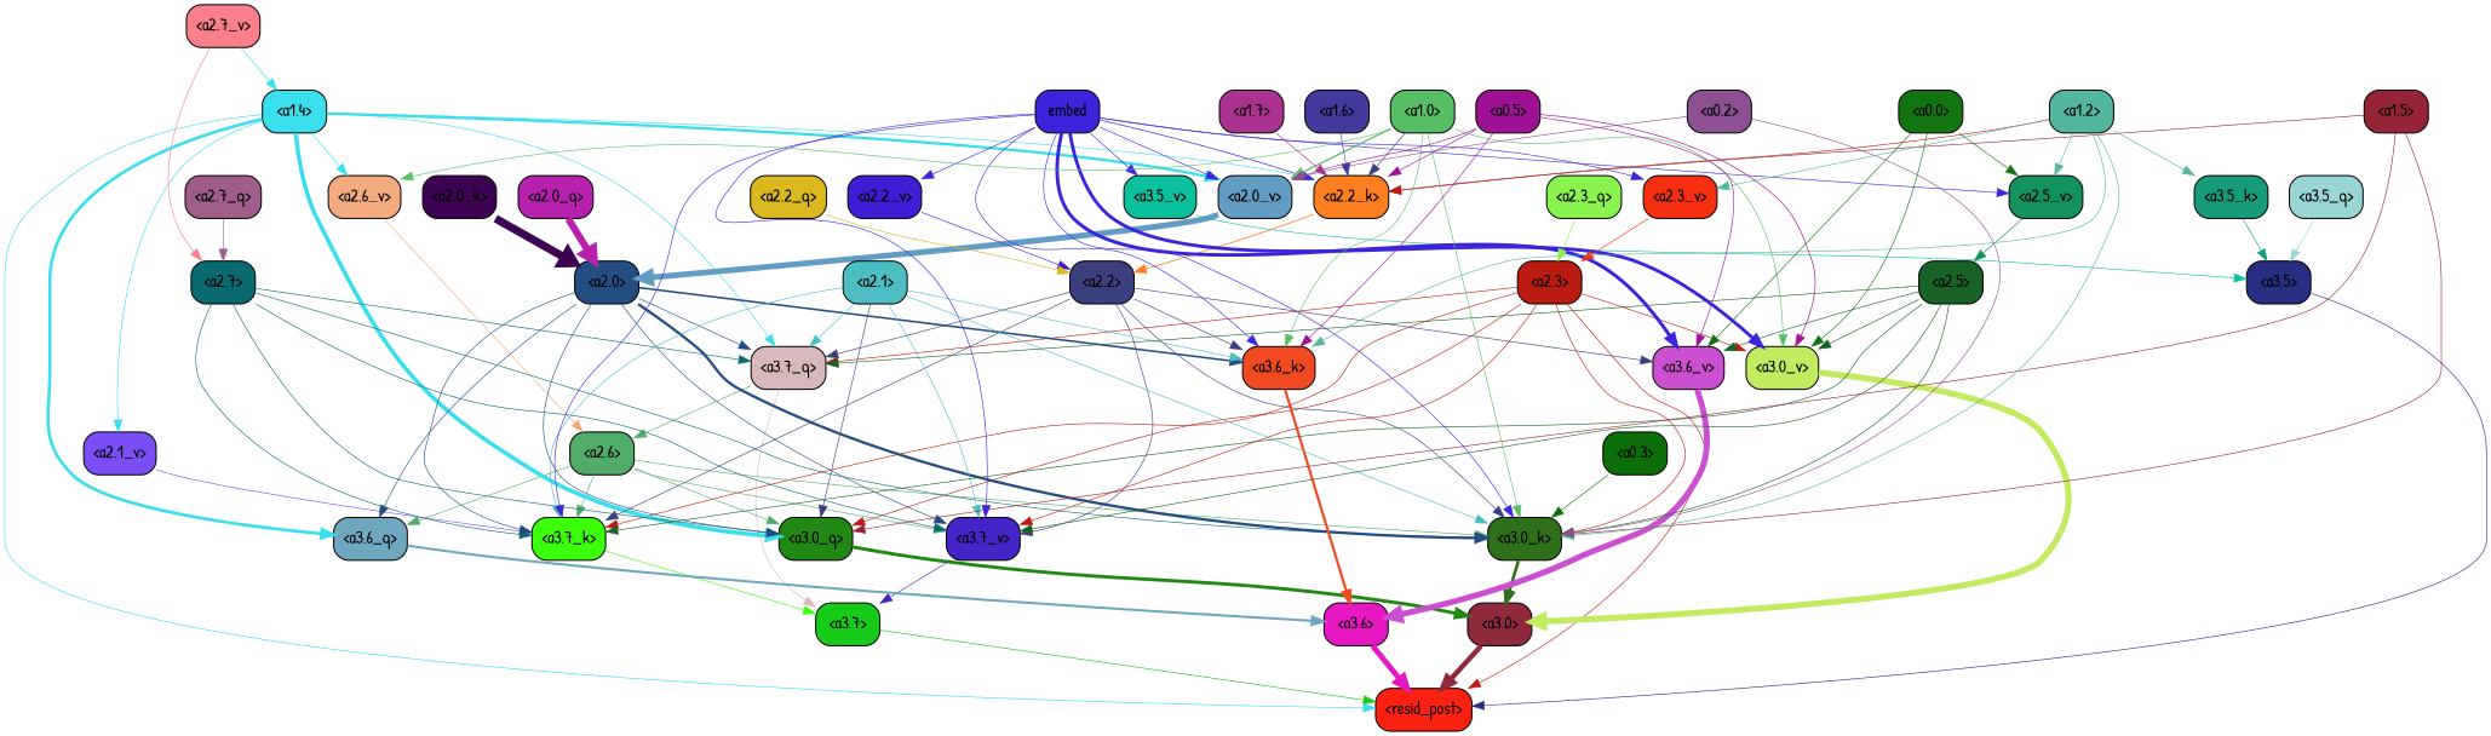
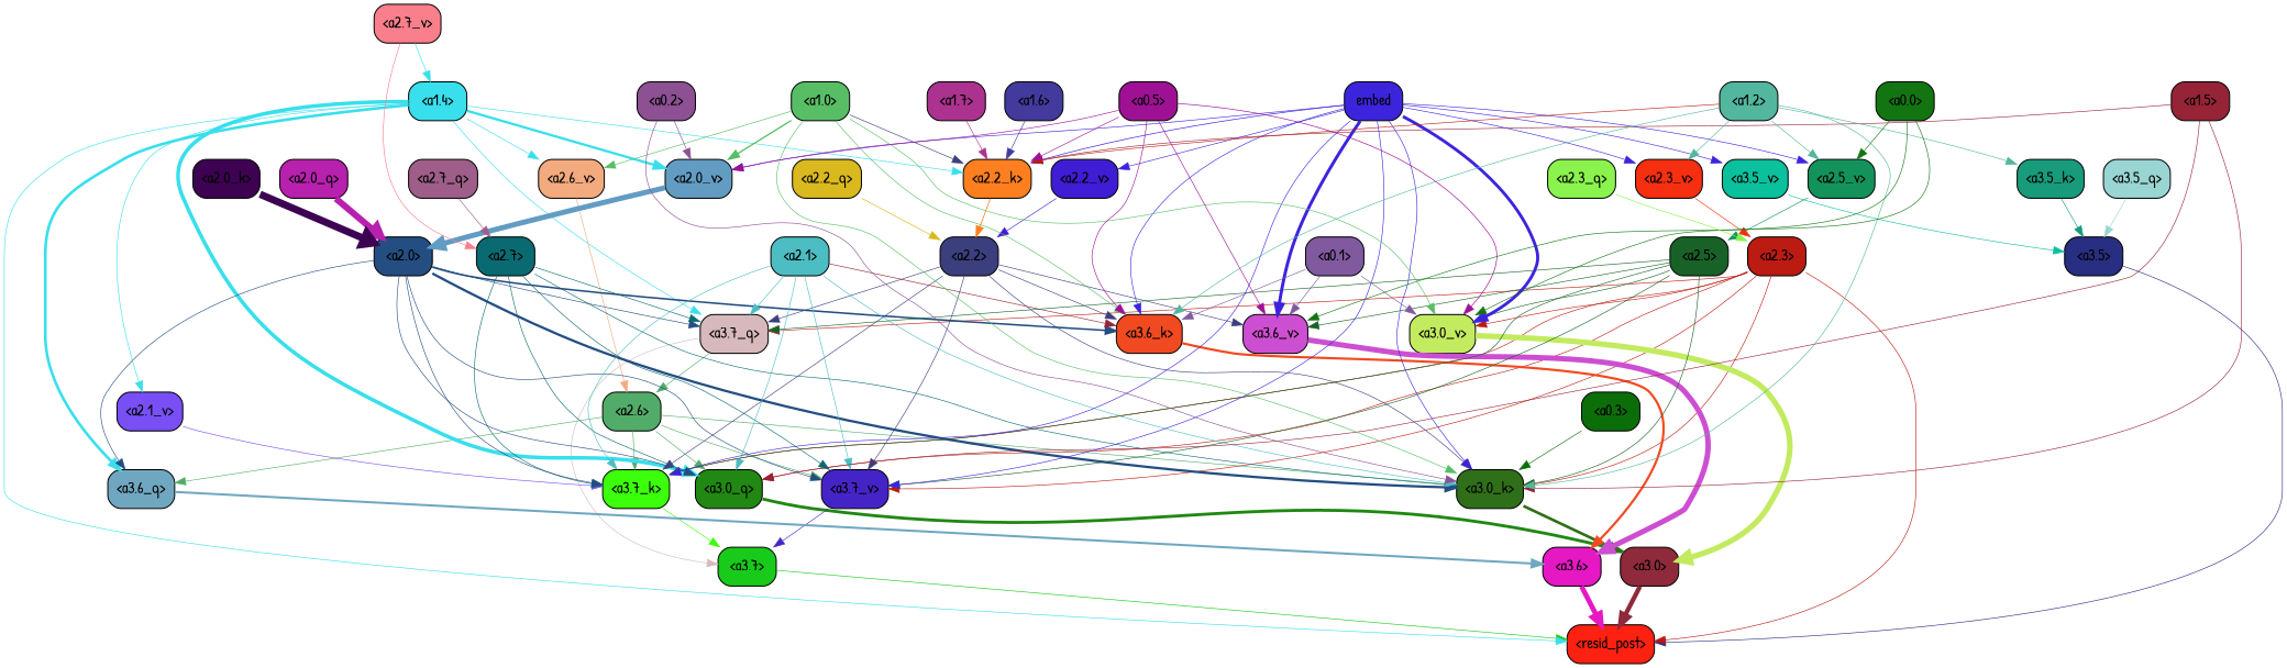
  strict digraph {
    fontname="Patrick Hand"
    splines=true
    node [color=black fontname="Patrick Hand" shape=box style="filled, rounded"]
    edge [color="#3c24dd" fontname="Patrick Hand" penwidth=0.6]
    "<a3.7>" [fillcolor="#18ca19"]
    "<resid_post>" [fillcolor="#fd2112"]
    "<a3.6>" [fillcolor="#e518c3"]
    "<a3.5>" [fillcolor="#282e81"]
    "<a3.0>" [fillcolor="#8e2a3b"]
    "<a2.3>" [fillcolor="#bc1b12"]
    "<a3.7_q>" [fillcolor="#d7b9bb"]
    "<a3.0_q>" [fillcolor="#218813"]
    "<a3.7_k>" [fillcolor="#3bff0b"]
    "<a3.0_k>" [fillcolor="#2f6f19"]
    "<a3.7_v>" [fillcolor="#4524c7"]
    "<a3.0_v>" [fillcolor="#c2eb60"]
    "<a2.6>" [fillcolor="#52ac69"]
    "<a1.4>" [fillcolor="#39dfec"]
    "<a3.6_q>" [fillcolor="#70a7c0"]
    "<a2.2_k>" [fillcolor="#fd7f20"]
    "<a2.6_v>" [fillcolor="#f3aa7f"]
    "<a2.1_v>" [fillcolor="#794ff5"]
    "<a2.0_v>" [fillcolor="#629cc3"]
    "<a2.2>" [fillcolor="#3c3f7d"]
    "<a2.7_v>" [fillcolor="#f87f8b"]
    "<a2.7>" [fillcolor="#096b71"]
    "<a2.0>" [fillcolor="#244e81"]
    "<a3.6_k>" [fillcolor="#f14a21"]
    "<a3.6_v>" [fillcolor="#cd4fd1"]
    "<a2.1>" [fillcolor="#4cbdc2"]
    "<a3.5_q>" [fillcolor="#99d5d2"]
    "<a3.5_k>" [fillcolor="#179b7b"]
    "<a3.5_v>" [fillcolor="#0bc09d"]
    "<a2.5>" [fillcolor="#186228"]
    "<a1.5>" [fillcolor="#962436"]
    embed [fillcolor="#3c24dd"]
    "<a2.5_v>" [fillcolor="#13935b"]
    "<a2.3_v>" [fillcolor="#f62f10"]
    "<a2.2_v>" [fillcolor="#3f1dd4"]
    "<a1.2>" [fillcolor="#53b69e"]
    "<a1.0>" [fillcolor="#58be65"]
    "<a0.5>" [fillcolor="#9e1195"]
+   "<a0.1>" [fillcolor="#80599f"]
    "<a0.3>" [fillcolor="#0c6e09"]
    "<a0.2>" [fillcolor="#8c5093"]
    "<a0.0>" [fillcolor="#137512"]
    "<a2.7_q>" [fillcolor="#9e5e89"]
    "<a2.3_q>" [fillcolor="#8af34d"]
    "<a2.2_q>" [fillcolor="#dab91f"]
    "<a2.0_q>" [fillcolor="#b821ae"]
    "<a2.0_k>" [fillcolor="#3d0252"]
    "<a1.7>" [fillcolor="#ab328f"]
    "<a1.6>" [fillcolor="#423a9d"]
    "<a3.7>" -> "<resid_post>" [color="#18ca19"]
    "<a3.6>" -> "<resid_post>" [color="#e518c3" penwidth=4.6696330308914185]
    "<a3.5>" -> "<resid_post>" [color="#282e81"]
    "<a3.0>" -> "<resid_post>" [color="#8e2a3b" penwidth=4.282557368278503]
    "<a2.3>" -> "<resid_post>" [color="#bc1b12"]
    "<a2.3>" -> "<a3.7_q>" [color="#bc1b12"]
    "<a2.3>" -> "<a3.0_q>" [color="#bc1b12"]
    "<a2.3>" -> "<a3.7_k>" [color="#bc1b12"]
    "<a2.3>" -> "<a3.0_k>" [color="#bc1b12"]
    "<a2.3>" -> "<a3.7_v>" [color="#bc1b12"]
    "<a2.3>" -> "<a3.0_v>" [color="#bc1b12"]
    "<a3.7_q>" -> "<a3.7>" [color="#d7b9bb"]
    "<a3.7_q>" -> "<a2.6>" [color="#52ac69"]
    "<a3.0_q>" -> "<a3.0>" [color="#218813" penwidth=2.8638100624084473]
    "<a3.7_k>" -> "<a3.7>" [color="#3bff0b"]
    "<a3.0_k>" -> "<a3.0>" [color="#2f6f19" penwidth=2.6274144649505615]
    "<a3.7_v>" -> "<a3.7>" [color="#4524c7"]
    "<a3.0_v>" -> "<a3.0>" [color="#c2eb60" penwidth=5.188832879066467]
    "<a2.6>" -> "<a3.0_q>" [color="#52ac69"]
    "<a2.6>" -> "<a3.7_k>" [color="#52ac69"]
    "<a2.6>" -> "<a3.0_k>" [color="#52ac69"]
    "<a2.6>" -> "<a3.7_v>" [color="#52ac69"]
    "<a2.6>" -> "<a3.6_q>" [color="#52ac69"]
    "<a1.4>" -> "<resid_post>" [color="#39dfec"]
    "<a1.4>" -> "<a3.7_q>" [color="#39dfec"]
    "<a1.4>" -> "<a3.0_q>" [color="#39dfec" penwidth=3.4971605762839317]
    "<a1.4>" -> "<a3.6_q>" [color="#39dfec" penwidth=2.6073555648326874]
    "<a1.4>" -> "<a2.2_k>" [color="#39dfec"]
    "<a1.4>" -> "<a2.6_v>" [color="#39dfec"]
    "<a1.4>" -> "<a2.1_v>" [color="#39dfec"]
    "<a1.4>" -> "<a2.0_v>" [color="#39dfec" penwidth=2.268670678138733]
    "<a3.6_q>" -> "<a3.6>" [color="#70a7c0" penwidth=2.03758105635643]
    "<a2.2_k>" -> "<a2.2>" [color="#fd7f20" penwidth=0.7764816284179688]
    "<a2.6_v>" -> "<a2.6>" [color="#f3aa7f"]
    "<a2.1_v>" -> "<a3.7_k>" [color="#794ff5"]
    "<a2.0_v>" -> "<a2.0>" [color="#629cc3" penwidth=4.906715989112854]
    "<a2.2>" -> "<a3.7_q>" [color="#3c3f7d"]
    "<a2.2>" -> "<a3.7_k>" [color="#3c3f7d"]
    "<a2.2>" -> "<a3.0_k>" [color="#3c3f7d"]
    "<a2.2>" -> "<a3.7_v>" [color="#3c3f7d"]
    "<a2.2>" -> "<a3.6_k>" [color="#3c3f7d"]
    "<a2.2>" -> "<a3.6_v>" [color="#3c3f7d"]
    "<a2.7_v>" -> "<a1.4>" [color="#39dfec"]
    "<a2.7_v>" -> "<a2.7>" [color="#f87f8b"]
    "<a2.7>" -> "<a3.7_q>" [color="#096b71"]
    "<a2.7>" -> "<a3.0_q>" [color="#096b71"]
    "<a2.7>" -> "<a3.7_k>" [color="#096b71"]
    "<a2.7>" -> "<a3.0_k>" [color="#096b71"]
    "<a2.7>" -> "<a3.7_v>" [color="#096b71"]
    "<a2.0>" -> "<a3.7_q>" [color="#244e81"]
    "<a2.0>" -> "<a3.0_q>" [color="#244e81"]
    "<a2.0>" -> "<a3.7_k>" [color="#244e81"]
    "<a2.0>" -> "<a3.0_k>" [color="#244e81" penwidth=2.270527422428131]
    "<a2.0>" -> "<a3.7_v>" [color="#244e81"]
    "<a2.0>" -> "<a3.6_q>" [color="#244e81"]
    "<a2.0>" -> "<a3.6_k>" [color="#244e81" penwidth=1.5568191409111023]
    "<a3.6_k>" -> "<a3.6>" [color="#f14a21" penwidth=2.174198240041733]
    "<a3.6_v>" -> "<a3.6>" [color="#cd4fd1" penwidth=5.002329230308533]
    "<a2.1>" -> "<a3.7_q>" [color="#4cbdc2"]
-   "<a2.1>" -> "<a3.0_q>" [color="#3c3f7d"]
+   "<a2.1>" -> "<a3.0_q>" [color="#4cbdc2"]
    "<a2.1>" -> "<a3.7_k>" [color="#4cbdc2"]
    "<a2.1>" -> "<a3.0_k>" [color="#4cbdc2"]
    "<a2.1>" -> "<a3.7_v>" [color="#4cbdc2"]
-   "<a2.1>" -> "<a3.6_k>" [color="#4cbdc2"]
+   "<a2.1>" -> "<a3.6_k>" [color="#962436"]
    "<a3.5_q>" -> "<a3.5>" [color="#99d5d2"]
    "<a3.5_k>" -> "<a3.5>" [color="#179b7b"]
    "<a3.5_v>" -> "<a3.5>" [color="#0bc09d"]
    "<a2.5>" -> "<a3.7_q>" [color="#186228"]
    "<a2.5>" -> "<a3.7_k>" [color="#186228"]
    "<a2.5>" -> "<a3.0_k>" [color="#186228"]
    "<a2.5>" -> "<a3.7_v>" [color="#186228"]
    "<a2.5>" -> "<a3.0_v>" [color="#186228"]
    "<a2.5>" -> "<a3.6_v>" [color="#186228"]
    "<a1.5>" -> "<a3.0_q>" [color="#962436"]
    "<a1.5>" -> "<a3.0_k>" [color="#962436"]
    "<a1.5>" -> "<a2.2_k>" [color="#962436"]
    embed -> "<a3.7_k>"
    embed -> "<a3.0_k>"
    embed -> "<a3.7_v>"
    embed -> "<a3.0_v>" [penwidth=2.8686431646347046]
    embed -> "<a2.2_k>" [penwidth=0.67606520652771]
    embed -> "<a2.0_v>"
    embed -> "<a3.6_k>"
    embed -> "<a3.6_v>" [penwidth=2.9588699340820312]
    embed -> "<a3.5_v>"
    embed -> "<a2.5_v>"
    embed -> "<a2.3_v>"
    embed -> "<a2.2_v>"
    "<a2.5_v>" -> "<a2.5>" [color="#13935b"]
    "<a2.3_v>" -> "<a2.3>" [color="#f62f10"]
    "<a2.2_v>" -> "<a2.2>" [color="#3f1dd4"]
    "<a1.2>" -> "<a3.0_k>" [color="#53b69e"]
    "<a1.2>" -> "<a2.2_k>" [color="#bc1b12"]
    "<a1.2>" -> "<a3.6_k>" [color="#53b69e"]
    "<a1.2>" -> "<a3.5_k>" [color="#53b69e"]
    "<a1.2>" -> "<a2.5_v>" [color="#53b69e"]
    "<a1.2>" -> "<a2.3_v>" [color="#53b69e"]
    "<a1.0>" -> "<a3.0_k>" [color="#58be65"]
    "<a1.0>" -> "<a3.0_v>" [color="#58be65"]
    "<a1.0>" -> "<a2.2_k>" [color="#3c3f7d"]
    "<a1.0>" -> "<a2.6_v>" [color="#58be65"]
    "<a1.0>" -> "<a2.0_v>" [color="#58be65" penwidth=1.27996826171875]
    "<a1.0>" -> "<a3.6_k>" [color="#58be65"]
    "<a0.5>" -> "<a3.0_v>" [color="#9e1195" penwidth=0.6421224474906921]
    "<a0.5>" -> "<a2.2_k>" [color="#9e1195"]
    "<a0.5>" -> "<a2.0_v>" [color="#9e1195"]
    "<a0.5>" -> "<a3.6_k>" [color="#9e1195"]
    "<a0.5>" -> "<a3.6_v>" [color="#9e1195"]
+   "<a0.1>" -> "<a3.0_v>" [color="#80599f"]
+   "<a0.1>" -> "<a3.6_k>" [color="#80599f"]
+   "<a0.1>" -> "<a3.6_v>" [color="#80599f"]
    "<a0.3>" -> "<a3.0_k>" [color="#0c6e09"]
    "<a0.2>" -> "<a3.0_k>" [color="#8c5093"]
    "<a0.2>" -> "<a2.0_v>" [color="#8c5093"]
    "<a0.0>" -> "<a3.0_v>" [color="#137512"]
    "<a0.0>" -> "<a3.6_v>" [color="#137512"]
    "<a0.0>" -> "<a2.5_v>" [color="#137512"]
    "<a2.7_q>" -> "<a2.7>" [color="#9e5e89"]
    "<a2.3_q>" -> "<a2.3>" [color="#8af34d"]
    "<a2.2_q>" -> "<a2.2>" [color="#dab91f" penwidth=0.6340763568878174]
    "<a2.0_q>" -> "<a2.0>" [color="#b821ae" penwidth=6.0160088539123535]
    "<a2.0_k>" -> "<a2.0>" [color="#3d0252" penwidth=6.773025274276733]
    "<a1.7>" -> "<a2.2_k>" [color="#ab328f"]
    "<a1.6>" -> "<a2.2_k>" [color="#423a9d"]
  }
